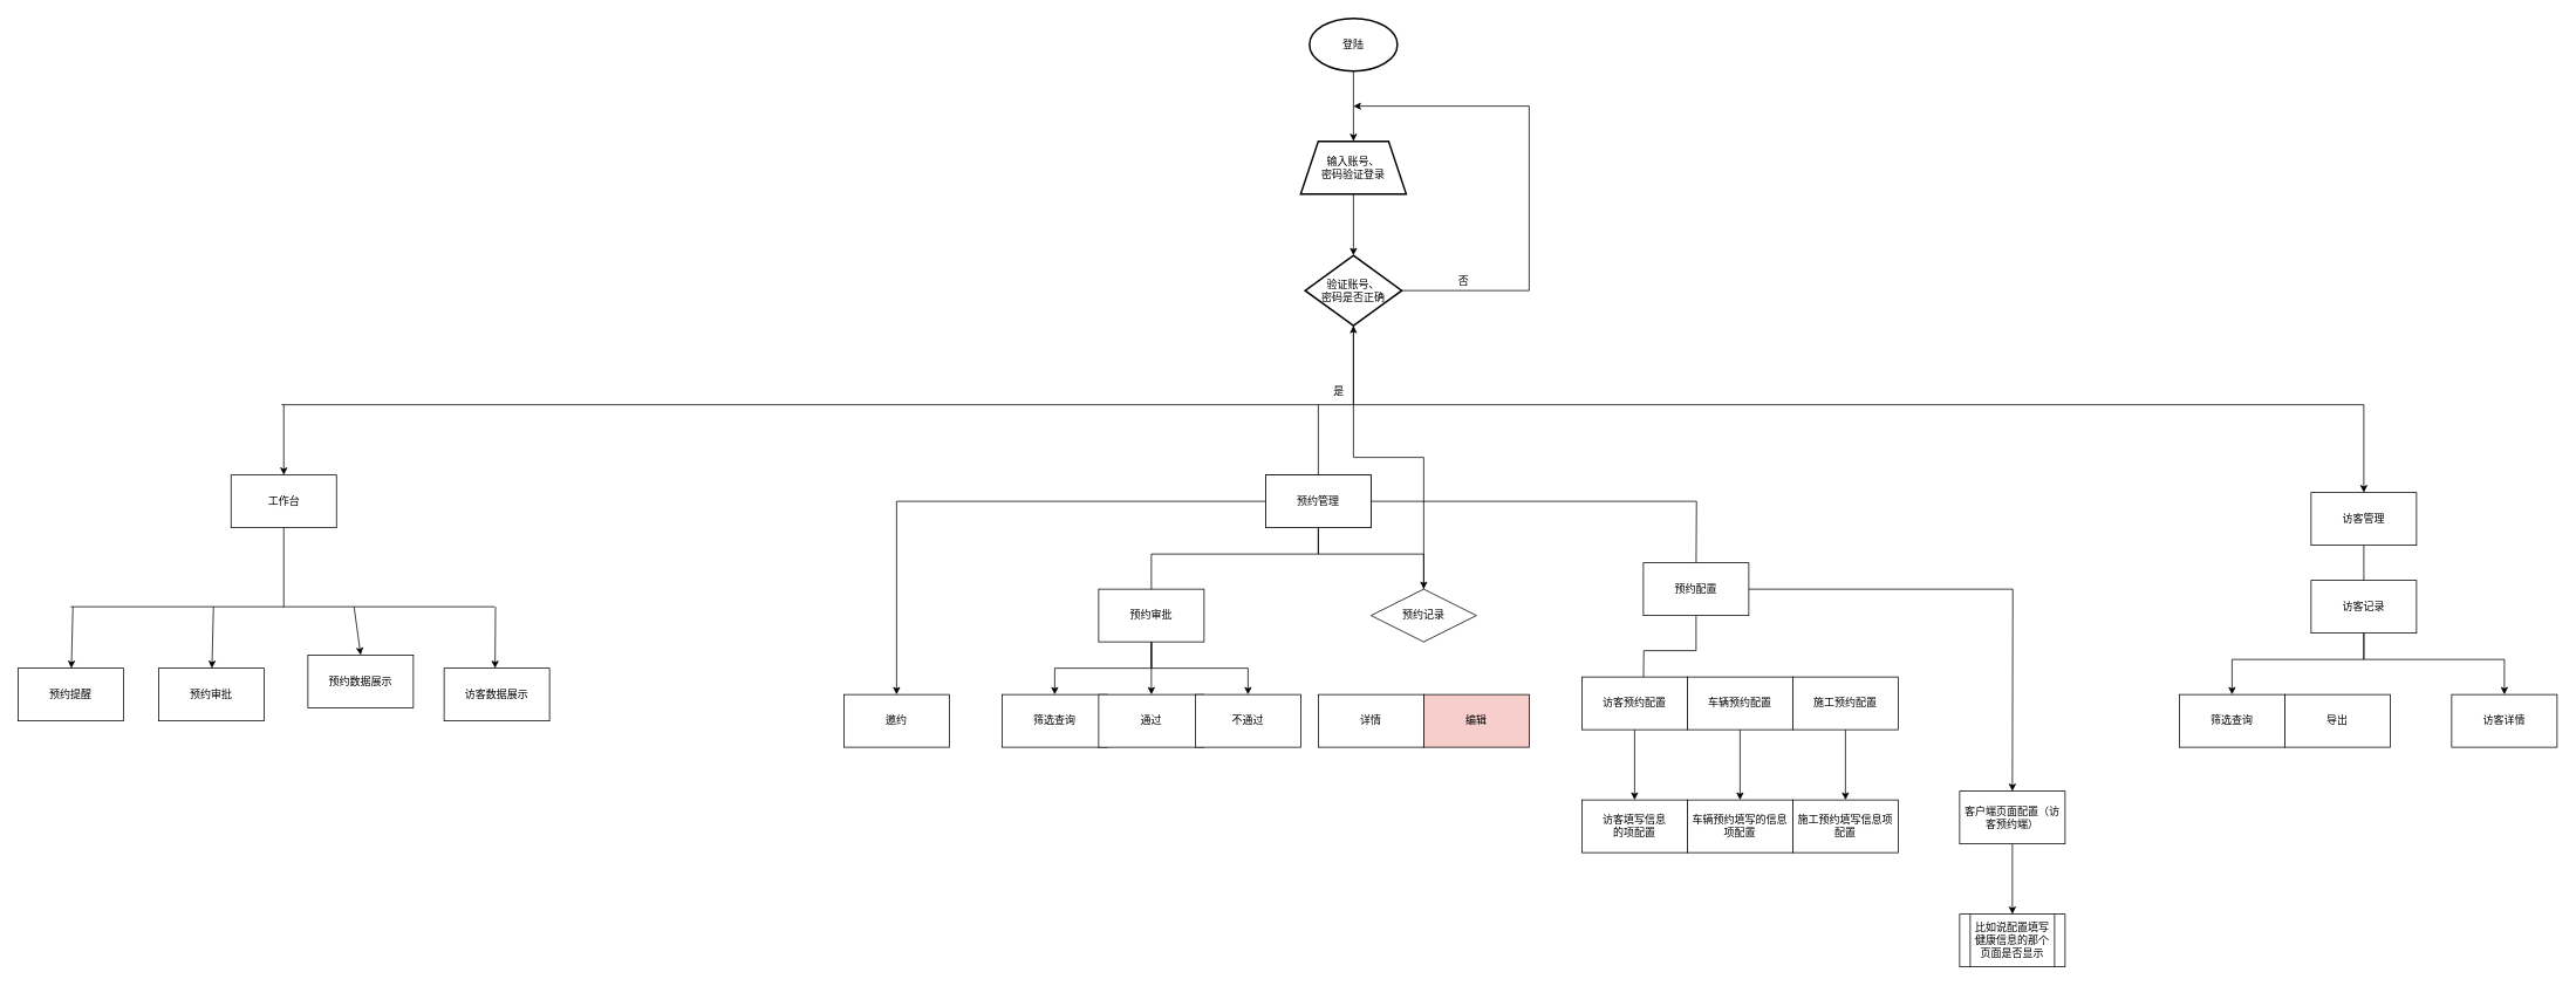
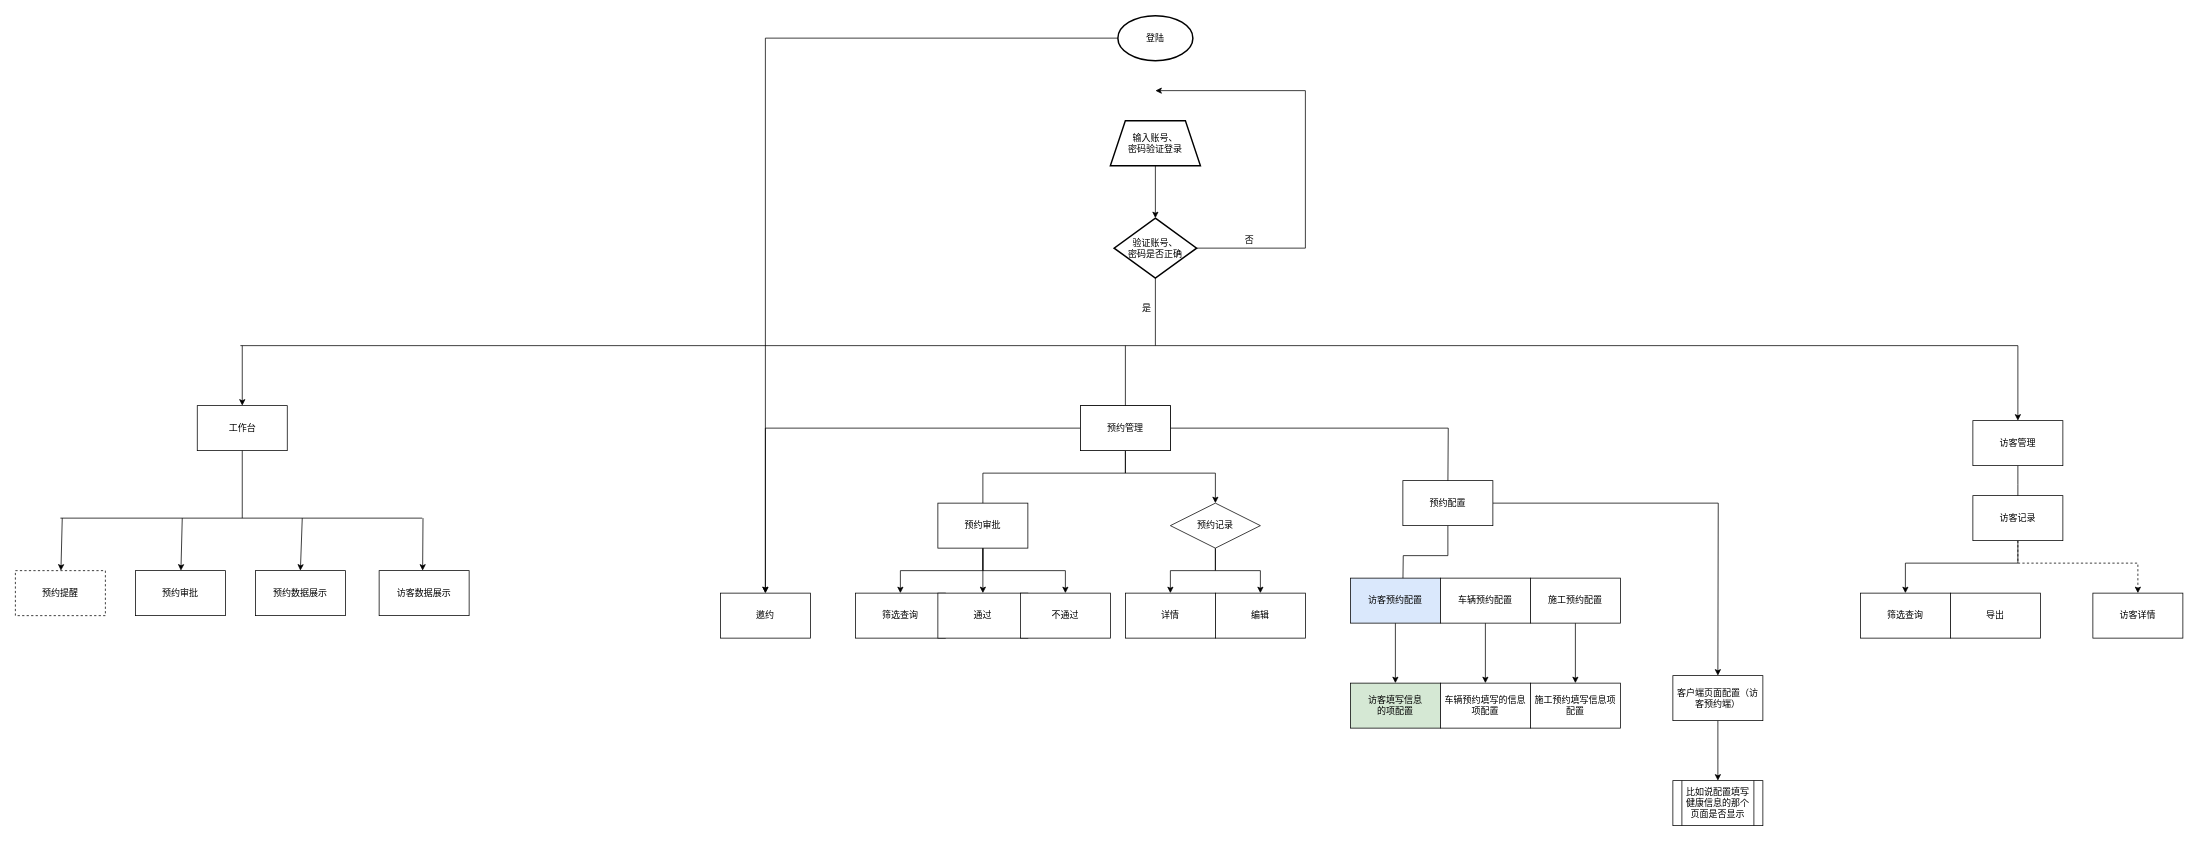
  <mxCell id="0" />
  <mxCell id="1" parent="0" />
- <mxCell id="2" value="" style="edgeStyle=orthogonalEdgeStyle;rounded=0;orthogonalLoop=1;jettySize=auto;html=1;" edge="1" parent="1" source="3" target="5"><mxGeometry relative="1" as="geometry" /></mxCell>
+ <mxCell id="2" value="" style="edgeStyle=orthogonalEdgeStyle;rounded=0;orthogonalLoop=1;jettySize=auto;html=1;" edge="1" parent="1" source="3" target="53"><mxGeometry relative="1" as="geometry" /></mxCell>
  <mxCell id="3" value="登陆" style="strokeWidth=2;html=1;shape=mxgraph.flowchart.start_1;whiteSpace=wrap;" vertex="1" parent="1"><mxGeometry x="1490" y="20" width="100" height="60" as="geometry" /></mxCell>
  <mxCell id="4" value="" style="edgeStyle=orthogonalEdgeStyle;rounded=0;orthogonalLoop=1;jettySize=auto;html=1;" edge="1" parent="1" source="5" target="7"><mxGeometry relative="1" as="geometry" /></mxCell>
  <mxCell id="5" value="输入账号、&lt;br&gt;密码验证登录" style="shape=trapezoid;perimeter=trapezoidPerimeter;whiteSpace=wrap;html=1;fixedSize=1;strokeWidth=2;" vertex="1" parent="1"><mxGeometry x="1480" y="160" width="120" height="60" as="geometry" /></mxCell>
  <mxCell id="6" style="edgeStyle=orthogonalEdgeStyle;rounded=0;orthogonalLoop=1;jettySize=auto;html=1;exitX=1;exitY=0.5;exitDx=0;exitDy=0;" edge="1" parent="1" source="7"><mxGeometry relative="1" as="geometry"><mxPoint x="1540" y="120" as="targetPoint" /><Array as="points"><mxPoint x="1740" y="330" /><mxPoint x="1740" y="120" /></Array></mxGeometry></mxCell>
  <mxCell id="7" value="验证账号、&lt;br&gt;密码是否正确" style="rhombus;whiteSpace=wrap;html=1;strokeWidth=2;" vertex="1" parent="1"><mxGeometry x="1485" y="290" width="110" height="80" as="geometry" /></mxCell>
  <mxCell id="8" value="否" style="text;html=1;align=center;verticalAlign=middle;resizable=0;points=[];autosize=1;strokeColor=none;" vertex="1" parent="1"><mxGeometry x="1650" y="310" width="30" height="20" as="geometry" /></mxCell>
  <mxCell id="9" value="" style="endArrow=none;html=1;exitX=0.5;exitY=1;exitDx=0;exitDy=0;" edge="1" parent="1" source="7"><mxGeometry width="50" height="50" relative="1" as="geometry"><mxPoint x="1710" y="460" as="sourcePoint" /><mxPoint x="1540" y="460" as="targetPoint" /></mxGeometry></mxCell>
- <mxCell id="10" value="是" style="text;html=1;align=center;verticalAlign=middle;resizable=0;points=[];autosize=1;strokeColor=none;" vertex="1" parent="1"><mxGeometry x="1508" y="435" width="30" height="20" as="geometry" /></mxCell>
+ <mxCell id="10" value="是" style="text;html=1;align=center;verticalAlign=middle;resizable=0;points=[];autosize=1;strokeColor=none;" vertex="1" parent="1"><mxGeometry x="1513" y="400" width="30" height="20" as="geometry" /></mxCell>
  <mxCell id="11" value="" style="endArrow=none;html=1;" edge="1" parent="1"><mxGeometry width="50" height="50" relative="1" as="geometry"><mxPoint x="320" y="460" as="sourcePoint" /><mxPoint x="2690" y="460" as="targetPoint" /></mxGeometry></mxCell>
  <mxCell id="12" value="工作台" style="whiteSpace=wrap;html=1;" vertex="1" parent="1"><mxGeometry x="262.5" y="540" width="120" height="60" as="geometry" /></mxCell>
  <mxCell id="13" value="预约管理" style="whiteSpace=wrap;html=1;" vertex="1" parent="1"><mxGeometry x="1440" y="540" width="120" height="60" as="geometry" /></mxCell>
  <mxCell id="14" value="" style="endArrow=classic;html=1;entryX=0.5;entryY=0;entryDx=0;entryDy=0;startArrow=none;" edge="1" parent="1" source="33" target="13"><mxGeometry width="50" height="50" relative="1" as="geometry"><mxPoint x="1500" y="460" as="sourcePoint" /><mxPoint x="1520" y="510" as="targetPoint" /></mxGeometry></mxCell>
  <mxCell id="15" value="" style="endArrow=classic;html=1;entryX=0.5;entryY=0;entryDx=0;entryDy=0;" edge="1" parent="1" target="12"><mxGeometry width="50" height="50" relative="1" as="geometry"><mxPoint x="322.5" y="460" as="sourcePoint" /><mxPoint x="352.5" y="470" as="targetPoint" /></mxGeometry></mxCell>
  <mxCell id="16" style="edgeStyle=orthogonalEdgeStyle;rounded=0;orthogonalLoop=1;jettySize=auto;html=1;" edge="1" parent="1" source="17"><mxGeometry relative="1" as="geometry"><mxPoint x="2690" y="670" as="targetPoint" /></mxGeometry></mxCell>
  <mxCell id="17" value="访客管理" style="whiteSpace=wrap;html=1;" vertex="1" parent="1"><mxGeometry x="2630" y="560" width="120" height="60" as="geometry" /></mxCell>
  <mxCell id="18" value="" style="endArrow=classic;html=1;entryX=0.5;entryY=0;entryDx=0;entryDy=0;" edge="1" parent="1" target="17"><mxGeometry width="50" height="50" relative="1" as="geometry"><mxPoint x="2690" y="460" as="sourcePoint" /><mxPoint x="2710" y="530" as="targetPoint" /></mxGeometry></mxCell>
  <mxCell id="19" value="" style="endArrow=none;html=1;" edge="1" parent="1"><mxGeometry width="50" height="50" relative="1" as="geometry"><mxPoint x="80" y="690" as="sourcePoint" /><mxPoint x="562.5" y="690" as="targetPoint" /></mxGeometry></mxCell>
- <mxCell id="20" value="预约提醒" style="whiteSpace=wrap;html=1;" vertex="1" parent="1"><mxGeometry x="20" y="760" width="120" height="60" as="geometry" /></mxCell>
+ <mxCell id="20" value="预约提醒" style="whiteSpace=wrap;html=1;dashed=1;" vertex="1" parent="1"><mxGeometry x="20" y="760" width="120" height="60" as="geometry" /></mxCell>
  <mxCell id="21" value="预约审批" style="whiteSpace=wrap;html=1;" vertex="1" parent="1"><mxGeometry x="180" y="760" width="120" height="60" as="geometry" /></mxCell>
  <mxCell id="22" value="访客数据展示" style="whiteSpace=wrap;html=1;" vertex="1" parent="1"><mxGeometry x="505" y="760" width="120" height="60" as="geometry" /></mxCell>
- <mxCell id="23" value="预约数据展示" style="whiteSpace=wrap;html=1;" vertex="1" parent="1"><mxGeometry x="350" y="745" width="120" height="60" as="geometry" /></mxCell>
+ <mxCell id="23" value="预约数据展示" style="whiteSpace=wrap;html=1;" vertex="1" parent="1"><mxGeometry x="340" y="760" width="120" height="60" as="geometry" /></mxCell>
  <mxCell id="24" value="" style="endArrow=classic;html=1;entryX=0.5;entryY=0;entryDx=0;entryDy=0;" edge="1" parent="1"><mxGeometry width="50" height="50" relative="1" as="geometry"><mxPoint x="563.5" y="690" as="sourcePoint" /><mxPoint x="563" y="760" as="targetPoint" /></mxGeometry></mxCell>
  <mxCell id="25" value="" style="endArrow=classic;html=1;entryX=0.5;entryY=0;entryDx=0;entryDy=0;" edge="1" parent="1" target="23"><mxGeometry width="50" height="50" relative="1" as="geometry"><mxPoint x="402.5" y="690" as="sourcePoint" /><mxPoint x="452.5" y="640" as="targetPoint" /></mxGeometry></mxCell>
  <mxCell id="26" value="" style="endArrow=classic;html=1;" edge="1" parent="1" target="21"><mxGeometry width="50" height="50" relative="1" as="geometry"><mxPoint x="242.5" y="690" as="sourcePoint" /><mxPoint x="292.5" y="640" as="targetPoint" /></mxGeometry></mxCell>
  <mxCell id="27" value="" style="endArrow=classic;html=1;" edge="1" parent="1" target="20"><mxGeometry width="50" height="50" relative="1" as="geometry"><mxPoint x="82.5" y="690" as="sourcePoint" /><mxPoint x="132.5" y="640" as="targetPoint" /></mxGeometry></mxCell>
  <mxCell id="28" value="" style="endArrow=none;html=1;" edge="1" parent="1"><mxGeometry width="50" height="50" relative="1" as="geometry"><mxPoint x="322.5" y="600" as="sourcePoint" /><mxPoint x="322.5" y="690" as="targetPoint" /></mxGeometry></mxCell>
  <mxCell id="29" style="edgeStyle=orthogonalEdgeStyle;rounded=0;orthogonalLoop=1;jettySize=auto;html=1;" edge="1" parent="1" source="33"><mxGeometry relative="1" as="geometry"><mxPoint x="1310" y="680" as="targetPoint" /><Array as="points"><mxPoint x="1500" y="630" /><mxPoint x="1310" y="630" /></Array></mxGeometry></mxCell>
  <mxCell id="30" style="edgeStyle=orthogonalEdgeStyle;rounded=0;orthogonalLoop=1;jettySize=auto;html=1;exitX=0.5;exitY=1;exitDx=0;exitDy=0;entryX=0.5;entryY=0;entryDx=0;entryDy=0;" edge="1" parent="1" source="33" target="41"><mxGeometry relative="1" as="geometry"><Array as="points"><mxPoint x="1500" y="630" /><mxPoint x="1620" y="630" /></Array></mxGeometry></mxCell>
  <mxCell id="31" value="" style="edgeStyle=orthogonalEdgeStyle;rounded=0;orthogonalLoop=1;jettySize=auto;html=1;" edge="1" parent="1" source="33" target="53"><mxGeometry relative="1" as="geometry" /></mxCell>
  <mxCell id="32" style="edgeStyle=orthogonalEdgeStyle;rounded=0;orthogonalLoop=1;jettySize=auto;html=1;" edge="1" parent="1" source="33"><mxGeometry relative="1" as="geometry"><mxPoint x="1930" y="650" as="targetPoint" /></mxGeometry></mxCell>
  <mxCell id="33" value="预约管理" style="whiteSpace=wrap;html=1;" vertex="1" parent="1"><mxGeometry x="1440" y="540" width="120" height="60" as="geometry" /></mxCell>
  <mxCell id="34" value="" style="endArrow=none;html=1;entryX=0.5;entryY=0;entryDx=0;entryDy=0;" edge="1" parent="1" target="33"><mxGeometry width="50" height="50" relative="1" as="geometry"><mxPoint x="1500" y="460" as="sourcePoint" /><mxPoint x="1500" y="540" as="targetPoint" /></mxGeometry></mxCell>
  <mxCell id="35" style="edgeStyle=orthogonalEdgeStyle;rounded=0;orthogonalLoop=1;jettySize=auto;html=1;entryX=0.5;entryY=0;entryDx=0;entryDy=0;" edge="1" parent="1" source="38" target="47"><mxGeometry relative="1" as="geometry" /></mxCell>
  <mxCell id="36" style="edgeStyle=orthogonalEdgeStyle;rounded=0;orthogonalLoop=1;jettySize=auto;html=1;entryX=0.5;entryY=0;entryDx=0;entryDy=0;" edge="1" parent="1" source="38" target="49"><mxGeometry relative="1" as="geometry" /></mxCell>
  <mxCell id="37" style="edgeStyle=orthogonalEdgeStyle;rounded=0;orthogonalLoop=1;jettySize=auto;html=1;entryX=0.5;entryY=0;entryDx=0;entryDy=0;" edge="1" parent="1" source="38" target="48"><mxGeometry relative="1" as="geometry" /></mxCell>
  <mxCell id="38" value="预约审批" style="whiteSpace=wrap;html=1;" vertex="1" parent="1"><mxGeometry x="1250" y="670" width="120" height="60" as="geometry" /></mxCell>
- <mxCell id="40" style="edgeStyle=orthogonalEdgeStyle;rounded=0;orthogonalLoop=1;jettySize=auto;html=1;" edge="1" parent="1" source="41" target="7"><mxGeometry relative="1" as="geometry" /></mxCell>
+ <mxCell id="39" style="edgeStyle=orthogonalEdgeStyle;rounded=0;orthogonalLoop=1;jettySize=auto;html=1;exitX=0.5;exitY=1;exitDx=0;exitDy=0;entryX=0.5;entryY=0;entryDx=0;entryDy=0;" edge="1" parent="1" source="41" target="45"><mxGeometry relative="1" as="geometry" /></mxCell>
+ <mxCell id="40" style="edgeStyle=orthogonalEdgeStyle;rounded=0;orthogonalLoop=1;jettySize=auto;html=1;entryX=0.5;entryY=0;entryDx=0;entryDy=0;" edge="1" parent="1" source="41" target="46"><mxGeometry relative="1" as="geometry" /></mxCell>
  <mxCell id="41" value="预约记录" style="rhombus;whiteSpace=wrap;html=1;" vertex="1" parent="1"><mxGeometry x="1560" y="670" width="120" height="60" as="geometry" /></mxCell>
  <mxCell id="42" style="edgeStyle=orthogonalEdgeStyle;rounded=0;orthogonalLoop=1;jettySize=auto;html=1;entryX=0.5;entryY=0;entryDx=0;entryDy=0;" edge="1" parent="1" source="44" target="50"><mxGeometry relative="1" as="geometry"><Array as="points"><mxPoint x="2690" y="750" /><mxPoint x="2540" y="750" /></Array></mxGeometry></mxCell>
- <mxCell id="43" style="edgeStyle=orthogonalEdgeStyle;rounded=0;orthogonalLoop=1;jettySize=auto;html=1;entryX=0.5;entryY=0;entryDx=0;entryDy=0;" edge="1" parent="1" source="44" target="52"><mxGeometry relative="1" as="geometry"><Array as="points"><mxPoint x="2690" y="750" /><mxPoint x="2850" y="750" /></Array></mxGeometry></mxCell>
+ <mxCell id="43" style="edgeStyle=orthogonalEdgeStyle;rounded=0;orthogonalLoop=1;jettySize=auto;html=1;entryX=0.5;entryY=0;entryDx=0;entryDy=0;dashed=1;" edge="1" parent="1" source="44" target="52"><mxGeometry relative="1" as="geometry"><Array as="points"><mxPoint x="2690" y="750" /><mxPoint x="2850" y="750" /></Array></mxGeometry></mxCell>
  <mxCell id="44" value="访客记录" style="whiteSpace=wrap;html=1;" vertex="1" parent="1"><mxGeometry x="2630" y="660" width="120" height="60" as="geometry" /></mxCell>
  <mxCell id="45" value="详情" style="whiteSpace=wrap;html=1;" vertex="1" parent="1"><mxGeometry x="1500" y="790" width="120" height="60" as="geometry" /></mxCell>
- <mxCell id="46" value="编辑" style="whiteSpace=wrap;html=1;fillColor=#f8cecc;" vertex="1" parent="1"><mxGeometry x="1620" y="790" width="120" height="60" as="geometry" /></mxCell>
+ <mxCell id="46" value="编辑" style="whiteSpace=wrap;html=1;" vertex="1" parent="1"><mxGeometry x="1620" y="790" width="120" height="60" as="geometry" /></mxCell>
  <mxCell id="47" value="筛选查询" style="whiteSpace=wrap;html=1;" vertex="1" parent="1"><mxGeometry x="1140" y="790" width="120" height="60" as="geometry" /></mxCell>
  <mxCell id="48" value="通过" style="whiteSpace=wrap;html=1;" vertex="1" parent="1"><mxGeometry x="1250" y="790" width="120" height="60" as="geometry" /></mxCell>
  <mxCell id="49" value="不通过" style="whiteSpace=wrap;html=1;" vertex="1" parent="1"><mxGeometry x="1360" y="790" width="120" height="60" as="geometry" /></mxCell>
  <mxCell id="50" value="筛选查询" style="whiteSpace=wrap;html=1;" vertex="1" parent="1"><mxGeometry x="2480" y="790" width="120" height="60" as="geometry" /></mxCell>
  <mxCell id="51" value="导出" style="whiteSpace=wrap;html=1;" vertex="1" parent="1"><mxGeometry x="2600" y="790" width="120" height="60" as="geometry" /></mxCell>
  <mxCell id="52" value="访客详情" style="whiteSpace=wrap;html=1;" vertex="1" parent="1"><mxGeometry x="2790" y="790" width="120" height="60" as="geometry" /></mxCell>
  <mxCell id="53" value="邀约" style="whiteSpace=wrap;html=1;" vertex="1" parent="1"><mxGeometry x="960" y="790" width="120" height="60" as="geometry" /></mxCell>
  <mxCell id="54" style="edgeStyle=orthogonalEdgeStyle;rounded=0;orthogonalLoop=1;jettySize=auto;html=1;" edge="1" parent="1" source="56"><mxGeometry relative="1" as="geometry"><mxPoint x="1870" y="780" as="targetPoint" /></mxGeometry></mxCell>
  <mxCell id="55" style="edgeStyle=orthogonalEdgeStyle;rounded=0;orthogonalLoop=1;jettySize=auto;html=1;" edge="1" parent="1" source="56"><mxGeometry relative="1" as="geometry"><mxPoint x="2290" y="900" as="targetPoint" /></mxGeometry></mxCell>
  <mxCell id="56" value="预约配置" style="whiteSpace=wrap;html=1;" vertex="1" parent="1"><mxGeometry x="1870" y="640" width="120" height="60" as="geometry" /></mxCell>
  <mxCell id="57" value="" style="edgeStyle=orthogonalEdgeStyle;rounded=0;orthogonalLoop=1;jettySize=auto;html=1;" edge="1" parent="1" source="58" target="63"><mxGeometry relative="1" as="geometry" /></mxCell>
- <mxCell id="58" value="访客预约配置" style="whiteSpace=wrap;html=1;" vertex="1" parent="1"><mxGeometry x="1800" y="770" width="120" height="60" as="geometry" /></mxCell>
+ <mxCell id="58" value="访客预约配置" style="whiteSpace=wrap;html=1;fillColor=#dae8fc;" vertex="1" parent="1"><mxGeometry x="1800" y="770" width="120" height="60" as="geometry" /></mxCell>
  <mxCell id="59" value="" style="edgeStyle=orthogonalEdgeStyle;rounded=0;orthogonalLoop=1;jettySize=auto;html=1;" edge="1" parent="1" source="60" target="64"><mxGeometry relative="1" as="geometry" /></mxCell>
  <mxCell id="60" value="车辆预约配置" style="whiteSpace=wrap;html=1;" vertex="1" parent="1"><mxGeometry x="1920" y="770" width="120" height="60" as="geometry" /></mxCell>
  <mxCell id="61" value="" style="edgeStyle=orthogonalEdgeStyle;rounded=0;orthogonalLoop=1;jettySize=auto;html=1;" edge="1" parent="1" source="62" target="65"><mxGeometry relative="1" as="geometry" /></mxCell>
  <mxCell id="62" value="施工预约配置" style="whiteSpace=wrap;html=1;" vertex="1" parent="1"><mxGeometry x="2040" y="770" width="120" height="60" as="geometry" /></mxCell>
- <mxCell id="63" value="访客填写信息&lt;br&gt;的项配置" style="whiteSpace=wrap;html=1;" vertex="1" parent="1"><mxGeometry x="1800" y="910" width="120" height="60" as="geometry" /></mxCell>
+ <mxCell id="63" value="访客填写信息&lt;br&gt;的项配置" style="whiteSpace=wrap;html=1;fillColor=#d5e8d4;" vertex="1" parent="1"><mxGeometry x="1800" y="910" width="120" height="60" as="geometry" /></mxCell>
  <mxCell id="64" value="车辆预约填写的信息项配置" style="whiteSpace=wrap;html=1;" vertex="1" parent="1"><mxGeometry x="1920" y="910" width="120" height="60" as="geometry" /></mxCell>
  <mxCell id="65" value="施工预约填写信息项配置" style="whiteSpace=wrap;html=1;" vertex="1" parent="1"><mxGeometry x="2040" y="910" width="120" height="60" as="geometry" /></mxCell>
  <mxCell id="66" value="" style="edgeStyle=orthogonalEdgeStyle;rounded=0;orthogonalLoop=1;jettySize=auto;html=1;" edge="1" parent="1" source="67" target="68"><mxGeometry relative="1" as="geometry" /></mxCell>
  <mxCell id="67" value="客户端页面配置（访客预约端）" style="whiteSpace=wrap;html=1;" vertex="1" parent="1"><mxGeometry x="2230" y="900" width="120" height="60" as="geometry" /></mxCell>
  <mxCell id="68" value="比如说配置填写健康信息的那个页面是否显示" style="shape=process;whiteSpace=wrap;html=1;backgroundOutline=1;" vertex="1" parent="1"><mxGeometry x="2230" y="1040" width="120" height="60" as="geometry" /></mxCell>
